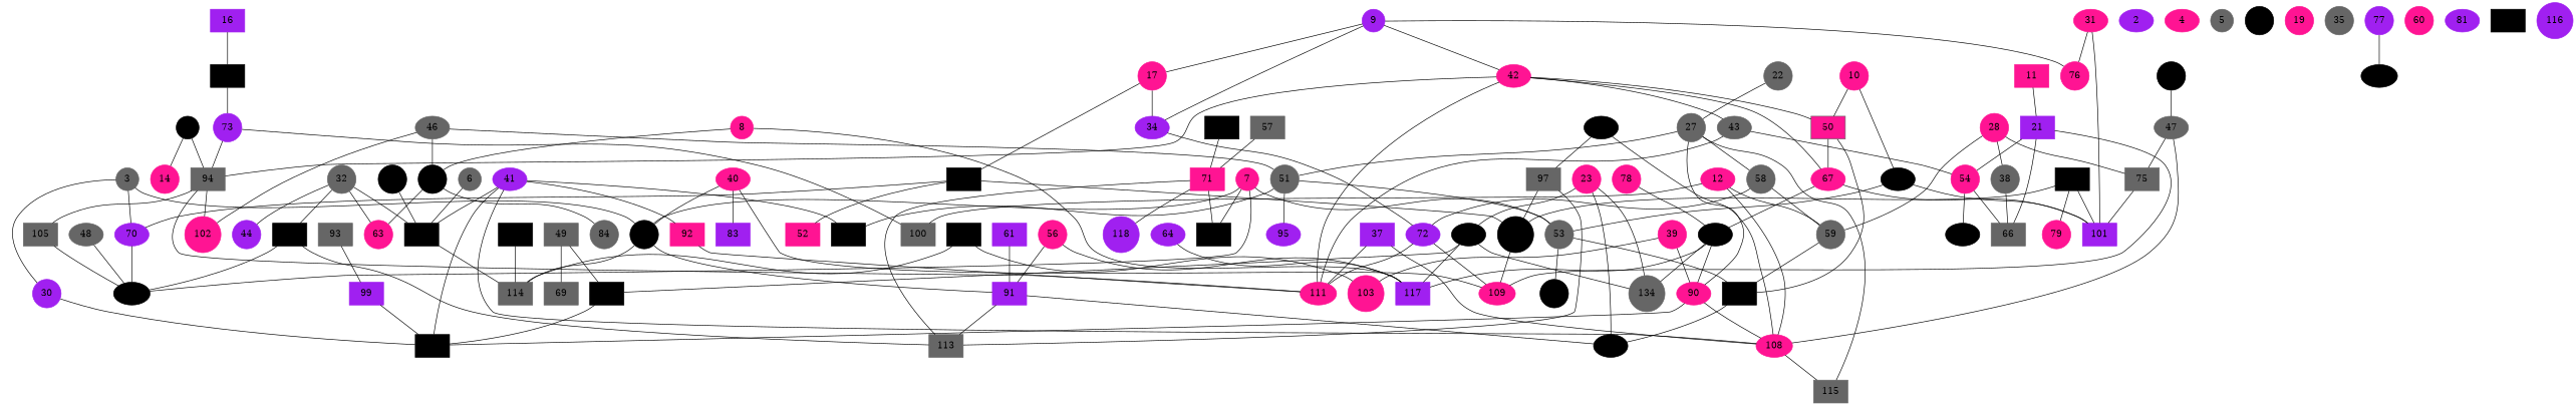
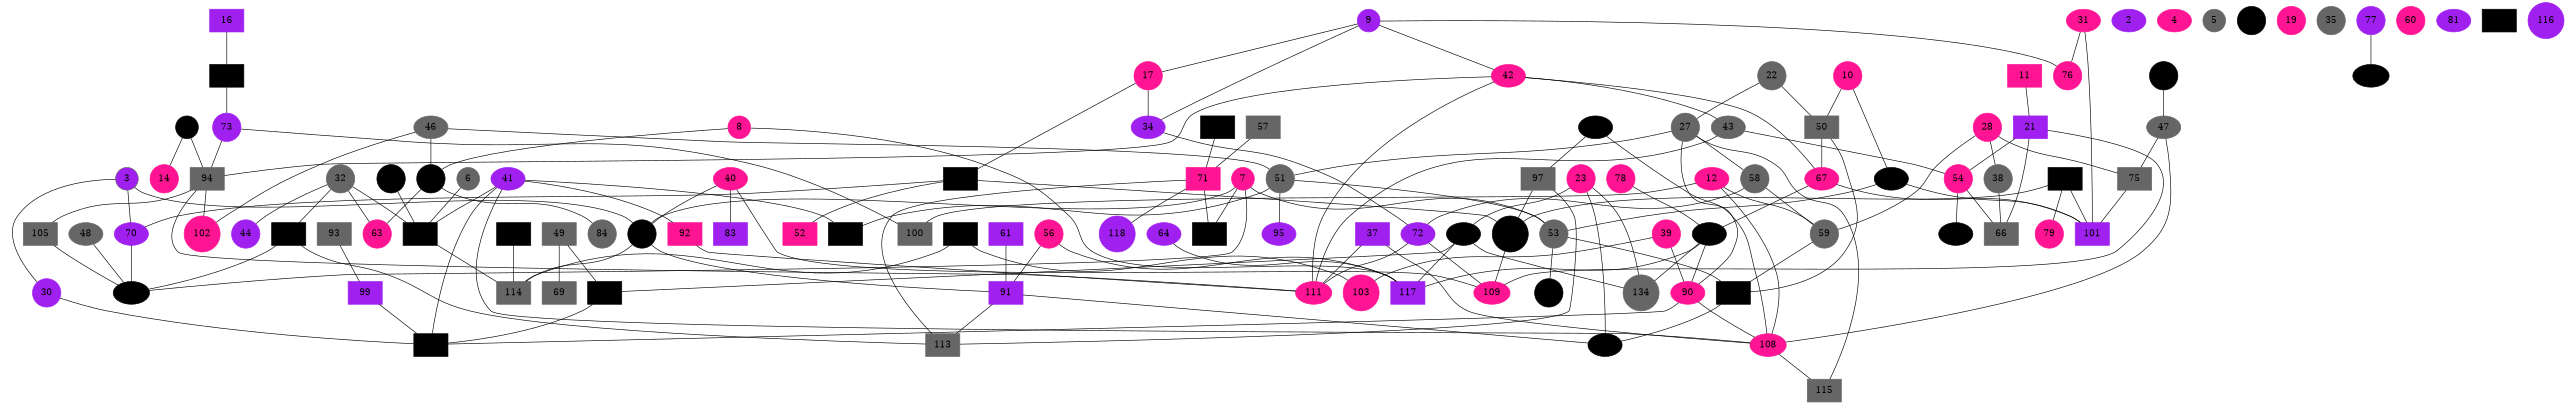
  graph {
    node [color=deeppink shape=circle style=filled]
    1 [color=black]
    14
    94 [color=gray40 shape=box]
    111 [shape=ellipse]
    102
    105 [color=gray40 shape=box]
    2 [color=purple shape=ellipse]
-   3 [color=gray40]
+   3 [color=gray40 fillcolor=purple]
    30 [color=purple]
    70 [color=purple shape=ellipse]
    89 [color=black]
    110 [color=black shape=box]
    112 [color=black shape=ellipse]
    114 [color=gray40 shape=box]
    91 [color=purple shape=box]
    4 [shape=ellipse]
    5 [color=gray40]
    6 [color=gray40]
    65 [color=black shape=box]
    7
    53 [color=gray40]
    86 [color=black shape=box]
    80 [color=black shape=box]
    96 [color=black]
    62 [color=black]
    8
    117 [color=purple shape=box]
    63
    84 [color=gray40]
    9 [color=purple]
    17
    34 [color=purple shape=ellipse]
    42 [shape=ellipse]
    76
    25 [color=black shape=box]
    72 [color=purple shape=ellipse]
-   50 [color=gray40 shape=box fillcolor=deeppink]
+   50 [color=gray40 shape=box]
    43 [color=gray40 shape=ellipse]
    67 [shape=ellipse]
    101 [color=purple shape=box]
    33 [color=black shape=ellipse]
    10
    11 [shape=box]
    21 [color=purple shape=box]
    54
    66 [color=gray40 shape=box]
    109 [shape=ellipse]
    12 [shape=ellipse]
    59 [color=gray40]
    100 [color=gray40 shape=box]
    108 [shape=ellipse]
    115 [color=gray40 shape=box]
    13 [color=black shape=ellipse]
    97 [color=gray40 shape=box]
    106 [color=black]
    113 [color=gray40 shape=box]
    15 [color=black]
    16 [color=purple shape=box]
    20 [color=black shape=box]
    73 [color=purple]
    52 [shape=box]
    18 [color=black shape=box]
    71 [shape=box]
    118 [color=purple]
    19
    87 [color=black shape=ellipse]
    22 [color=gray40]
    27 [color=gray40]
    51 [color=gray40]
    58 [color=gray40]
    90 [shape=ellipse]
    24 [color=black shape=ellipse]
    23
    98 [color=black shape=ellipse]
    n75 [color=gray40 label=134]
    74 [color=black shape=box]
    26 [color=black]
    47 [color=gray40 shape=ellipse]
    75 [color=gray40 shape=box]
    85 [color=black shape=box]
    95 [color=purple shape=ellipse]
    28
    38 [color=gray40]
    29 [color=black shape=box]
    79
    31 [shape=ellipse]
    32 [color=gray40]
    36 [color=black shape=box]
    44 [color=purple]
    35 [color=gray40]
    37 [color=purple shape=box]
    39
    103
    40 [shape=ellipse]
    83 [color=purple shape=box]
    41 [color=purple shape=ellipse]
    92 [shape=box]
    82 [color=black shape=ellipse]
    45 [color=black]
    46 [color=gray40 shape=ellipse]
    48 [color=gray40 shape=ellipse]
    49 [color=gray40 shape=box]
    69 [color=gray40 shape=box]
    77 [color=purple]
    107 [color=black shape=ellipse]
    55 [color=black shape=box]
    56
    57 [color=gray40 shape=box]
    60
    61 [color=purple shape=box]
    64 [color=purple shape=ellipse]
    68 [color=black shape=box]
    78
    81 [color=purple shape=ellipse]
    88 [color=black shape=box]
    93 [color=gray40 shape=box]
    99 [color=purple shape=box]
    116 [color=purple]
    1 -- 14
    1 -- 94
    94 -- 111
    94 -- 102
    94 -- 105
    105 -- 112
    3 -- 30
    3 -- 70
    3 -- 89
    30 -- 110
    70 -- 112
    89 -- 114
    89 -- 91
    91 -- 113
    91 -- 98
    6 -- 65
    65 -- 114
    7 -- 89
    7 -- 112
    7 -- 53
    7 -- 86
    53 -- 80
    53 -- 96
    80 -- 98
    62 -- 63
    62 -- 84
    8 -- 62
    8 -- 117
    9 -- 17
    9 -- 34
    9 -- 42
    9 -- 76
    17 -- 34
    17 -- 25
    34 -- 72
    42 -- 94
    42 -- 111
-   42 -- 50
+   22 -- 50
    42 -- 43
    42 -- 67
    25 -- 70
    25 -- 106
    25 -- 52
    72 -- 111
    72 -- 109
    50 -- 80
    50 -- 67
    43 -- 111
    43 -- 54
    67 -- 101
    67 -- 82
    33 -- 53
    33 -- 101
    10 -- 50
    10 -- 33
    11 -- 21
    21 -- 54
    21 -- 66
    21 -- 109
    54 -- 66
    54 -- 87
    12 -- 59
    12 -- 100
    12 -- 108
    59 -- 80
    108 -- 115
    13 -- 108
    13 -- 97
    97 -- 106
    97 -- 113
    106 -- 109
    16 -- 20
    20 -- 73
    73 -- 94
    73 -- 100
    18 -- 71
    71 -- 86
    71 -- 113
    71 -- 118
    22 -- 27
    27 -- 115
    27 -- 51
    27 -- 58
    27 -- 90
    51 -- 53
    51 -- 85
    51 -- 95
    58 -- 72
    58 -- 59
    90 -- 110
    90 -- 108
    24 -- 117
    24 -- n75
    24 -- 74
    23 -- 24
    23 -- 98
    23 -- n75
    74 -- 110
    26 -- 47
    47 -- 108
    47 -- 75
    75 -- 101
    28 -- 59
    28 -- 75
    28 -- 38
    38 -- 66
    29 -- 101
    29 -- 106
    29 -- 79
    31 -- 76
    31 -- 101
    32 -- 65
    32 -- 63
    32 -- 36
    32 -- 44
    36 -- 112
    36 -- 113
    37 -- 111
    37 -- 108
    39 -- 90
    39 -- 103
    40 -- 89
    40 -- 109
    40 -- 83
    41 -- 110
    41 -- 65
    41 -- 108
    41 -- 85
    41 -- 92
    92 -- 111
    82 -- 117
    82 -- 90
    82 -- n75
    45 -- 65
    46 -- 102
    46 -- 62
    46 -- 51
    48 -- 112
    49 -- 74
    49 -- 69
    77 -- 107
    55 -- 114
    56 -- 91
    56 -- 117
    57 -- 71
    61 -- 91
    64 -- 117
    68 -- 114
    68 -- 103
    78 -- 82
    93 -- 99
    99 -- 110
  }
